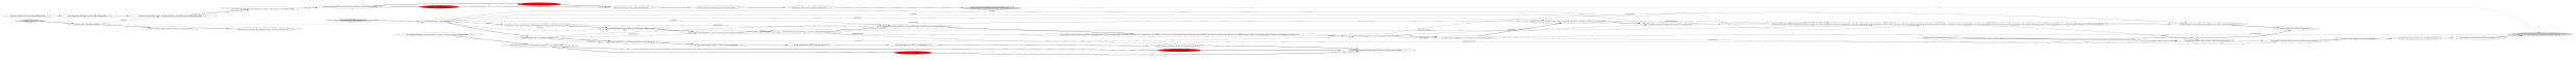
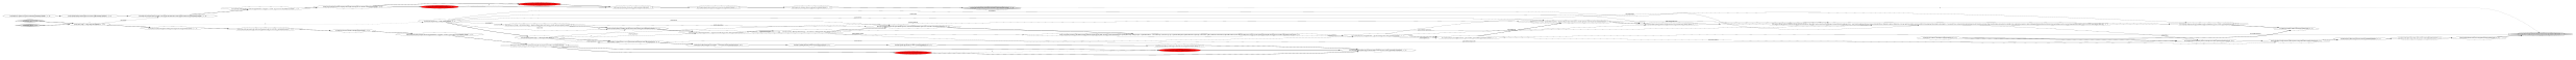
  digraph {
    fontname="Noto Serif"
    rankdir=LR
    node [fillcolor=white fontname="Noto Serif" shape=ellipse style=filled]
    edge [fontname="Noto Serif" style=bold]
    n1 [label="assertEquals(2,rebalanceListener.revokedCount)@@@18@@@['1', '1', '0']"]
    n2 [label="assertEquals(singleton(tp),rebalanceListener.revoked)@@@19@@@['1', '1', '0']"]
    n3 [label="assertEquals(2,rebalanceListener.assignedCount)@@@20@@@['1', '1', '0']"]
    n4 [label="Map<String,List<String>> initialSubscription = singletonMap(consumerId,Arrays.asList(topicName))@@@12@@@['0', '0', '1']"]
    n5 [label="partitionAssignor.prepare(singletonMap(consumerId,singletonList(tp)))@@@13@@@['0', '0', '1']"]
    n6 [label="client.prepareResponse(joinGroupLeaderResponse(1,consumerId,initialSubscription,Errors.NONE.code()))@@@16@@@['0', '0', '1']"]
    n7 [label="final List<String> updatedSubscription = Arrays.asList(topicName,otherTopicName)@@@14@@@['0', '0', '1']"]
    n8 [label="client.prepareResponse(new MockClient.RequestMatcher(){@Override public boolean matches(ClientRequest request){final Map<String,Integer> updatedPartitions = new HashMap<>()for (String topic : updatedSubscription)updatedPartitions.put(topic,1)metadata.update(TestUtils.clusterWith(1,updatedPartitions),time.milliseconds())return true}},syncGroupResponse(singletonList(tp),Errors.NONE.code()))@@@17@@@['0', '0', '1']"]
    n9 [label="client.prepareResponse(new MockClient.RequestMatcher(){@Override public boolean matches(ClientRequest request){JoinGroupRequest join = new JoinGroupRequest(request.request().body())ProtocolMetadata protocolMetadata = join.groupProtocols().iterator().next()PartitionAssignor.Subscription subscription = ConsumerProtocol.deserializeSubscription(protocolMetadata.metadata())protocolMetadata.metadata().rewind()return subscription.topics().containsAll(updatedSubscriptionSet)}},joinGroupLeaderResponse(2,consumerId,updatedSubscriptions,Errors.NONE.code()))@@@30@@@['0', '0', '1']"]
    n10 [label="client.prepareResponse(syncGroupResponse(newAssignment,Errors.NONE.code()))@@@40@@@['0', '0', '1']"]
    n11 [label="assertEquals(updatedSubscriptionSet,subscriptions.subscription())@@@43@@@['0', '0', '1']"]
    n12 [label="coordinator.poll(time.milliseconds())@@@41@@@['0', '0', '1']"]
    n13 [label="assertEquals(newAssignmentSet,subscriptions.assignedPartitions())@@@44@@@['0', '0', '1']"]
    n14 [label="List<TopicPartition> newAssignment = Arrays.asList(tp,otherPartition)@@@26@@@['0', '0', '1']"]
    n15 [label="partitionAssignor.prepare(singletonMap(consumerId,newAssignment))@@@29@@@['0', '0', '1']"]
    n16 [label="Set<TopicPartition> newAssignmentSet = new HashSet<>(newAssignment)@@@27@@@['0', '0', '1']"]
    n17 [fillcolor=lightgray label="assertEquals(newAssignmentSet,rebalanceListener.assigned)@@@48@@@['0', '0', '1']"]
    n18 [label="Map<String,List<String>> updatedSubscriptions = singletonMap(consumerId,Arrays.asList(topicName,otherTopicName))@@@28@@@['0', '0', '1']"]
    n19 [label="client.prepareResponse(groupCoordinatorResponse(node,Errors.NONE.code()))@@@5@@@['1', '1', '0']"]
+   n20 [label="coordinator.ensureCoordinatorReady()@@@6@@@['1', '1', '0']"]
    n21 [label="client.prepareResponse(joinGroupFollowerResponse(1,\"consumer\",\"leader\",Errors.NONE.code()))@@@7@@@['1', '1', '0']"]
    n22 [label="assertFalse(coordinator.needRejoin())@@@42@@@['0', '0', '1']"]
    n23 [label="assertEquals(1,rebalanceListener.assignedCount)@@@12@@@['1', '1', '0']"]
    n24 [label="assertEquals(singleton(tp),rebalanceListener.assigned)@@@13@@@['1', '1', '0']"]
    n25 [label="subscriptions.subscribe(new HashSet<>(Arrays.asList(topicName,otherTopic)),rebalanceListener)@@@14@@@['1', '1', '0']"]
    n26 [label="subscriptions.subscribe(singleton(topicName),rebalanceListener)@@@4@@@['1', '1', '0']"]
    n27 [label="TopicPartition otherPartition = new TopicPartition(otherTopicName,0)@@@5@@@['0', '0', '1']"]
    n28 [label="subscriptions.subscribe(Pattern.compile(\".*\"),rebalanceListener)@@@6@@@['0', '0', '1']"]
    n29 [label="metadata.needMetadataForAllTopics(true)@@@7@@@['0', '0', '1']"]
    n30 [label="metadata.update(cluster,time.milliseconds())@@@8@@@['0', '0', '1']"]
    n31 [label="assertEquals(singleton(topicName),subscriptions.subscription())@@@9@@@['0', '0', '1']"]
    n32 [label="client.prepareResponse(syncGroupResponse(singletonList(tp),Errors.NONE.code()))@@@8@@@['1', '1', '0']"]
    n33 [label="assertEquals(2,rebalanceListener.revokedCount)@@@45@@@['0', '0', '1']"]
    n34 [label="client.prepareResponse(groupCoordinatorResponse(node,Errors.NONE.code()))@@@10@@@['1', '1', '1']"]
    n35 [label="final Set<String> updatedSubscriptionSet = new HashSet<>(updatedSubscription)@@@15@@@['0', '0', '1']"]
    n36 [label="assertEquals(singleton(tp),rebalanceListener.revoked)@@@46@@@['0', '0', '1']"]
    n37 [fillcolor=lightgray label="assertEquals(singleton(tp),rebalanceListener.assigned)@@@21@@@['1', '1', '0']"]
+   n38 [fillcolor=lightgray label="testRejoinGroup['0', '1', '0']" shape=diamond]
    n39 [label="String otherTopic = \"otherTopic\"@@@3@@@['1', '1', '0']"]
    n40 [label="final String consumerId = \"leader\"@@@3@@@['0', '0', '1']"]
    n41 [label="assertEquals(2,rebalanceListener.assignedCount)@@@47@@@['0', '0', '1']"]
    n42 [fillcolor=lightgray label="testRejoinGroup['1', '0', '0']" shape=diamond]
    n43 [label="final String otherTopicName = \"otherTopic\"@@@4@@@['0', '0', '1']"]
    n44 [label="client.prepareResponse(joinGroupFollowerResponse(2,\"consumer\",\"leader\",Errors.NONE.code()))@@@15@@@['1', '1', '0']"]
    n45 [label="client.prepareResponse(syncGroupResponse(singletonList(tp),Errors.NONE.code()))@@@16@@@['1', '1', '0']"]
    n46 [fillcolor=red label="coordinator.joinGroupIfNeeded()@@@17@@@['0', '1', '0']"]
    n47 [fillcolor=red label="coordinator.doJoinGroup()@@@17@@@['1', '0', '0']"]
-   n48 [fillcolor=lightgray label="testMetadataRefreshDuringRebalance['0', '0', '1']" shape=diamond]
    n49 [fillcolor=red label="coordinator.joinGroupIfNeeded()@@@9@@@['0', '1', '0']"]
    n50 [fillcolor=red label="coordinator.doJoinGroup()@@@9@@@['1', '0', '0']"]
    n1 -> n2
    n2 -> n3
    n3 -> n37
    n4 -> n5
    n4 -> n6 [label=initialSubscription style=solid]
    n5 -> n7
    n6 -> n8
    n7 -> n8 [label=updatedSubscription style=solid]
    n7 -> n35 [label=updatedSubscription style=solid]
    n7 -> n35
    n8 -> n14
    n9 -> n10
    n9 -> n11 [label=subscription style=solid]
    n10 -> n12
    n11 -> n13
    n13 -> n33
    n14 -> n10 [label=newAssignment style=solid]
    n14 -> n15 [label=newAssignment style=solid]
    n14 -> n16
    n14 -> n16 [label=newAssignment style=solid]
    n15 -> n9
    n16 -> n13 [label=newAssignmentSet style=solid]
    n16 -> n17 [label=newAssignmentSet style=solid]
    n16 -> n18
    n18 -> n9 [label=updatedSubscriptions style=solid]
    n18 -> n15
+   n19 -> n20
+   n20 -> n21
    n21 -> n32
    n22 -> n11
    n22 -> n12
    n23 -> n24
    n24 -> n25
    n25 -> n44
    n26 -> n19
    n27 -> n14 [label=otherPartition style=solid]
    n27 -> n28
    n28 -> n29
    n29 -> n30
    n30 -> n31
    n31 -> n34
    n32 -> n5 [label=0 style=dashed]
    n32 -> n49
    n32 -> n50
    n33 -> n36
    n35 -> n6
    n35 -> n9 [label=updatedSubscriptionSet style=solid]
    n35 -> n11 [label=updatedSubscriptionSet style=solid]
    n36 -> n41
    n37 -> n17 [label=0 style=dashed]
+   n38 -> n39
    n39 -> n25 [label=otherTopic style=solid]
    n39 -> n26
    n39 -> n40 [label=0 style=dashed]
    n40 -> n4 [label=consumerId style=solid]
    n40 -> n5 [label=consumerId style=solid]
    n40 -> n6 [label=consumerId style=solid]
    n40 -> n9 [label=consumerId style=solid]
    n40 -> n15 [label=consumerId style=solid]
    n40 -> n18 [label=consumerId style=solid]
    n40 -> n43
    n41 -> n17
    n42 -> n39
    n43 -> n7 [label=otherTopicName style=solid]
    n43 -> n18 [label=otherTopicName style=solid]
    n43 -> n27 [label=otherTopicName style=solid]
    n43 -> n27
    n44 -> n45
    n45 -> n46
    n45 -> n47
    n46 -> n1
    n47 -> n1
    n47 -> n46 [label=0 style=dashed]
-   n48 -> n40
    n49 -> n34
    n50 -> n34
    n50 -> n49 [label=0 style=dashed]
  }
